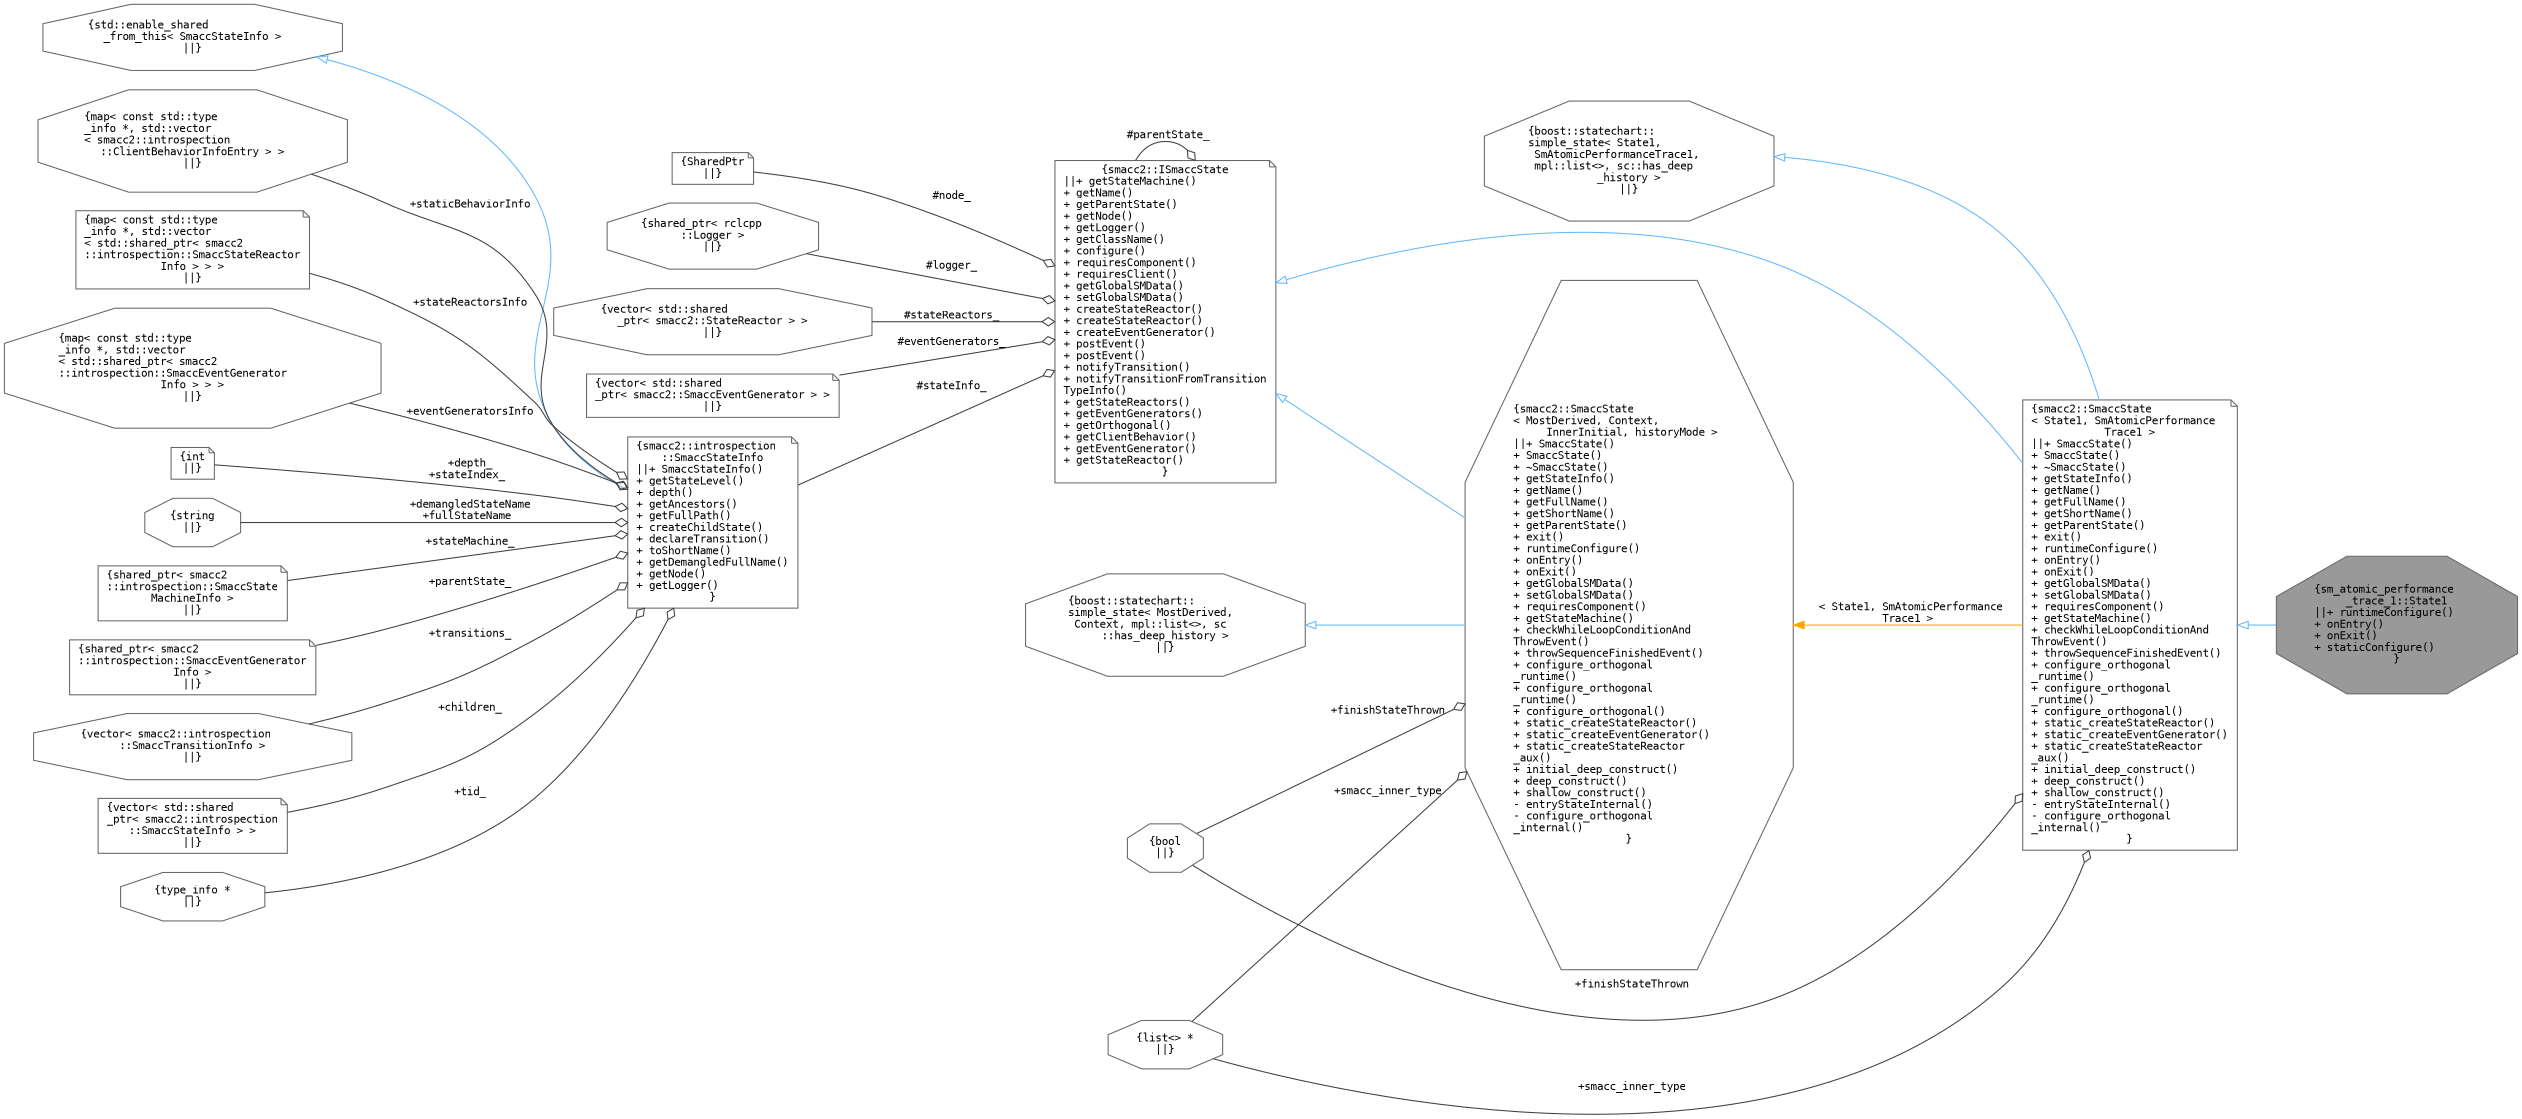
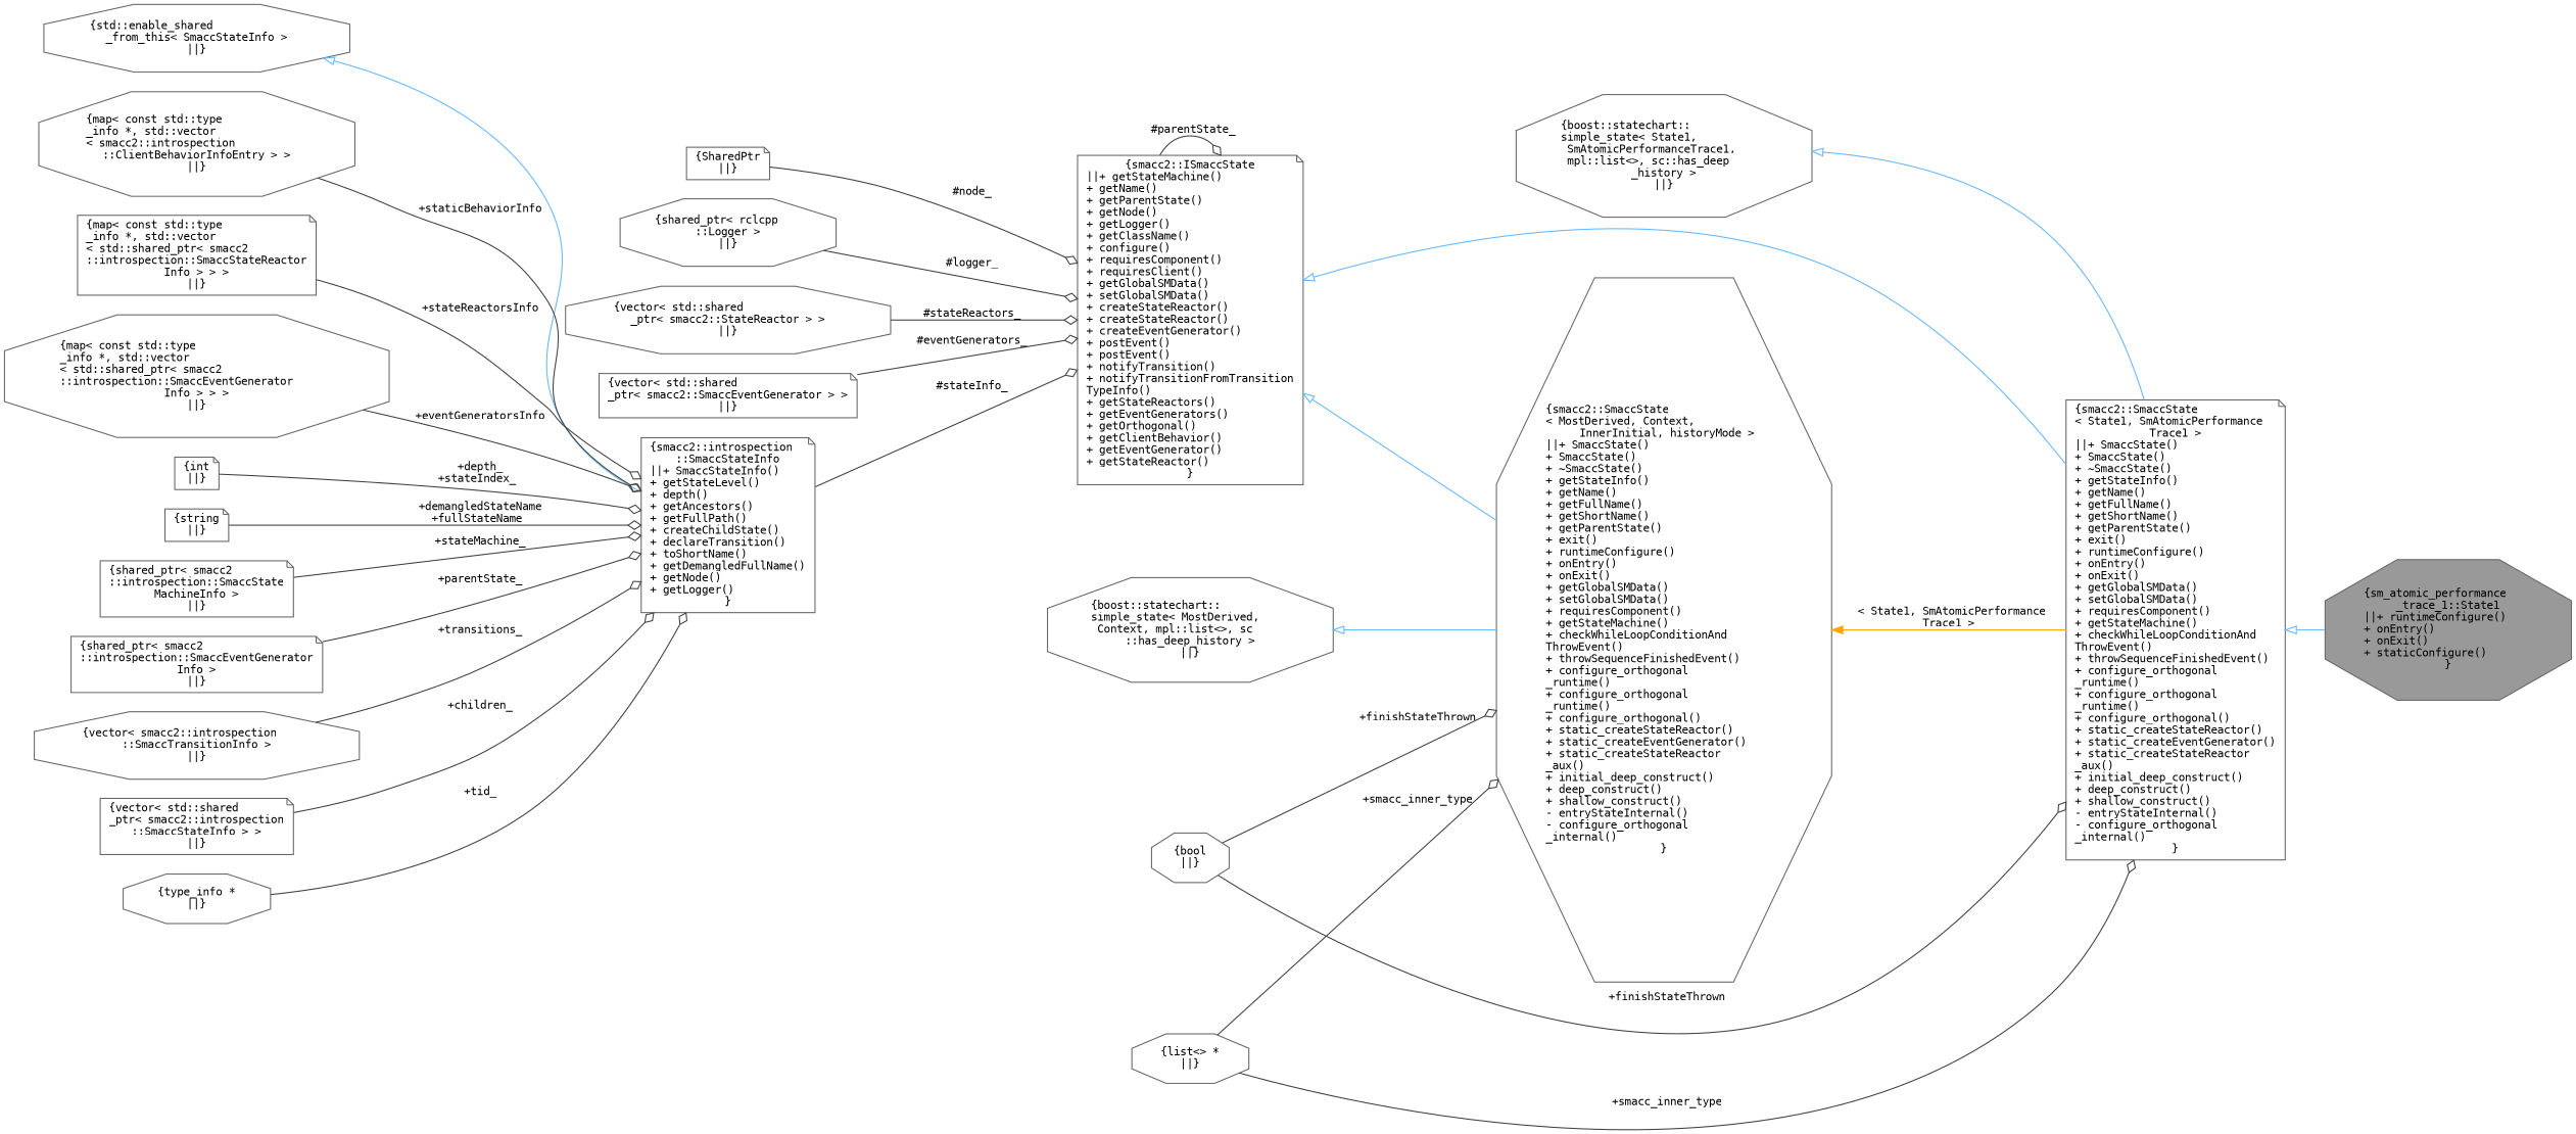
  digraph {
    fontname="DejaVu Sans Mono"
    rankdir=LR
    node [color=gray40 fillcolor=white fontname="DejaVu Sans Mono" fontsize=10 shape=octagon style=filled]
    edge [color=grey25 fontname="DejaVu Sans Mono" fontsize=10 labelfontname=Helvetica labelfontsize=10 style=solid arrowhead=odiamond]
    n1 [fillcolor=grey60 fontcolor=black height=0.2 label="{sm_atomic_performance\l_trace_1::State1\n||+ runtimeConfigure()\l+ onEntry()\l+ onExit()\l+ staticConfigure()\l}" width=0.4]
    n2 [height=0.2 label="{smacc2::SmaccState\l\< State1, SmAtomicPerformance\lTrace1 \>\n||+ SmaccState()\l+ SmaccState()\l+ ~SmaccState()\l+ getStateInfo()\l+ getName()\l+ getFullName()\l+ getShortName()\l+ getParentState()\l+ exit()\l+ runtimeConfigure()\l+ onEntry()\l+ onExit()\l+ getGlobalSMData()\l+ setGlobalSMData()\l+ requiresComponent()\l+ getStateMachine()\l+ checkWhileLoopConditionAnd\lThrowEvent()\l+ throwSequenceFinishedEvent()\l+ configure_orthogonal\l_runtime()\l+ configure_orthogonal\l_runtime()\l+ configure_orthogonal()\l+ static_createStateReactor()\l+ static_createEventGenerator()\l+ static_createStateReactor\l_aux()\l+ initial_deep_construct()\l+ deep_construct()\l+ shallow_construct()\l- entryStateInternal()\l- configure_orthogonal\l_internal()\l}" shape=note width=0.4]
    n3 [height=0.2 label="{boost::statechart::\lsimple_state\< State1,\l SmAtomicPerformanceTrace1,\l mpl::list\<\>, sc::has_deep\l_history \>\n||}" width=0.4]
    n4 [height=0.2 label="{smacc2::ISmaccState\n||+ getStateMachine()\l+ getName()\l+ getParentState()\l+ getNode()\l+ getLogger()\l+ getClassName()\l+ configure()\l+ requiresComponent()\l+ requiresClient()\l+ getGlobalSMData()\l+ setGlobalSMData()\l+ createStateReactor()\l+ createStateReactor()\l+ createEventGenerator()\l+ postEvent()\l+ postEvent()\l+ notifyTransition()\l+ notifyTransitionFromTransition\lTypeInfo()\l+ getStateReactors()\l+ getEventGenerators()\l+ getOrthogonal()\l+ getClientBehavior()\l+ getEventGenerator()\l+ getStateReactor()\l}" shape=note width=0.4]
    n5 [height=0.2 label="{smacc2::SmaccState\l\< MostDerived, Context,\l InnerInitial, historyMode \>\n||+ SmaccState()\l+ SmaccState()\l+ ~SmaccState()\l+ getStateInfo()\l+ getName()\l+ getFullName()\l+ getShortName()\l+ getParentState()\l+ exit()\l+ runtimeConfigure()\l+ onEntry()\l+ onExit()\l+ getGlobalSMData()\l+ setGlobalSMData()\l+ requiresComponent()\l+ getStateMachine()\l+ checkWhileLoopConditionAnd\lThrowEvent()\l+ throwSequenceFinishedEvent()\l+ configure_orthogonal\l_runtime()\l+ configure_orthogonal\l_runtime()\l+ configure_orthogonal()\l+ static_createStateReactor()\l+ static_createEventGenerator()\l+ static_createStateReactor\l_aux()\l+ initial_deep_construct()\l+ deep_construct()\l+ shallow_construct()\l- entryStateInternal()\l- configure_orthogonal\l_internal()\l}" width=0.4]
    n6 [height=0.2 label="{SharedPtr\n||}" shape=note width=0.4]
    n7 [height=0.2 label="{shared_ptr\< rclcpp\l::Logger \>\n||}" width=0.4]
    n8 [height=0.2 label="{vector\< std::shared\l_ptr\< smacc2::StateReactor \> \>\n||}" width=0.4]
    n9 [height=0.2 label="{vector\< std::shared\l_ptr\< smacc2::SmaccEventGenerator \> \>\n||}" shape=note width=0.4]
    n10 [height=0.2 label="{smacc2::introspection\l::SmaccStateInfo\n||+ SmaccStateInfo()\l+ getStateLevel()\l+ depth()\l+ getAncestors()\l+ getFullPath()\l+ createChildState()\l+ declareTransition()\l+ toShortName()\l+ getDemangledFullName()\l+ getNode()\l+ getLogger()\l}" shape=note width=0.4]
    n11 [height=0.2 label="{std::enable_shared\l_from_this\< SmaccStateInfo \>\n||}" width=0.4]
    n12 [height=0.2 label="{map\< const std::type\l_info *, std::vector\l\< smacc2::introspection\l::ClientBehaviorInfoEntry \> \>\n||}" width=0.4]
    n13 [height=0.2 label="{map\< const std::type\l_info *, std::vector\l\< std::shared_ptr\< smacc2\l::introspection::SmaccStateReactor\lInfo \> \> \>\n||}" shape=note width=0.4]
    n14 [height=0.2 label="{map\< const std::type\l_info *, std::vector\l\< std::shared_ptr\< smacc2\l::introspection::SmaccEventGenerator\lInfo \> \> \>\n||}" width=0.4]
    n15 [height=0.2 label="{int\n||}" shape=note width=0.4]
-   n16 [height=0.2 label="{string\n||}" width=0.4]
+   n16 [height=0.2 label="{string\n||}" shape=note width=0.4]
    n17 [height=0.2 label="{shared_ptr\< smacc2\l::introspection::SmaccState\lMachineInfo \>\n||}" shape=note width=0.4]
    n18 [height=0.2 label="{shared_ptr\< smacc2\l::introspection::SmaccEventGenerator\lInfo \>\n||}" shape=note width=0.4]
    n19 [height=0.2 label="{vector\< smacc2::introspection\l::SmaccTransitionInfo \>\n||}" width=0.4]
    n20 [height=0.2 label="{vector\< std::shared\l_ptr\< smacc2::introspection\l::SmaccStateInfo \> \>\n||}" shape=note width=0.4]
    n21 [height=0.2 label="{type_info *\n||}" width=0.4]
    n22 [height=0.2 label="{bool\n||}" width=0.4]
    n23 [height=0.2 label="{list\<\> *\n||}" width=0.4]
    n24 [height=0.2 label="{boost::statechart::\lsimple_state\< MostDerived,\l Context, mpl::list\<\>, sc\l::has_deep_history \>\n||}" width=0.4]
    n2 -> n1 [arrowtail=onormal color=steelblue1 dir=back arrowhead=""]
    n3 -> n2 [arrowtail=onormal color=steelblue1 dir=back arrowhead=""]
    n4 -> n2 [arrowtail=onormal color=steelblue1 dir=back arrowhead=""]
    n4 -> n4 [label=" #parentState_"]
    n4 -> n5 [arrowtail=onormal color=steelblue1 dir=back arrowhead=""]
    n5 -> n2 [color=orange dir=back label=" \< State1, SmAtomicPerformance\lTrace1 \>" arrowhead=""]
    n6 -> n4 [label=" #node_"]
    n7 -> n4 [label=" #logger_"]
    n8 -> n4 [label=" #stateReactors_"]
    n9 -> n4 [label=" #eventGenerators_"]
    n10 -> n4 [label=" #stateInfo_"]
    n11 -> n10 [arrowtail=onormal color=steelblue1 dir=back arrowhead=""]
    n12 -> n10 [label=" +staticBehaviorInfo"]
    n13 -> n10 [label=" +stateReactorsInfo"]
    n14 -> n10 [label=" +eventGeneratorsInfo"]
    n15 -> n10 [label=" +depth_\n+stateIndex_"]
    n16 -> n10 [label=" +demangledStateName\n+fullStateName"]
    n17 -> n10 [label=" +stateMachine_"]
    n18 -> n10 [label=" +parentState_"]
    n19 -> n10 [label=" +transitions_"]
    n20 -> n10 [label=" +children_"]
    n21 -> n10 [label=" +tid_"]
    n22 -> n2 [label=" +finishStateThrown"]
    n22 -> n5 [label=" +finishStateThrown"]
    n23 -> n2 [label=" +smacc_inner_type"]
    n23 -> n5 [label=" +smacc_inner_type"]
    n24 -> n5 [arrowtail=onormal color=steelblue1 dir=back arrowhead=""]
  }
